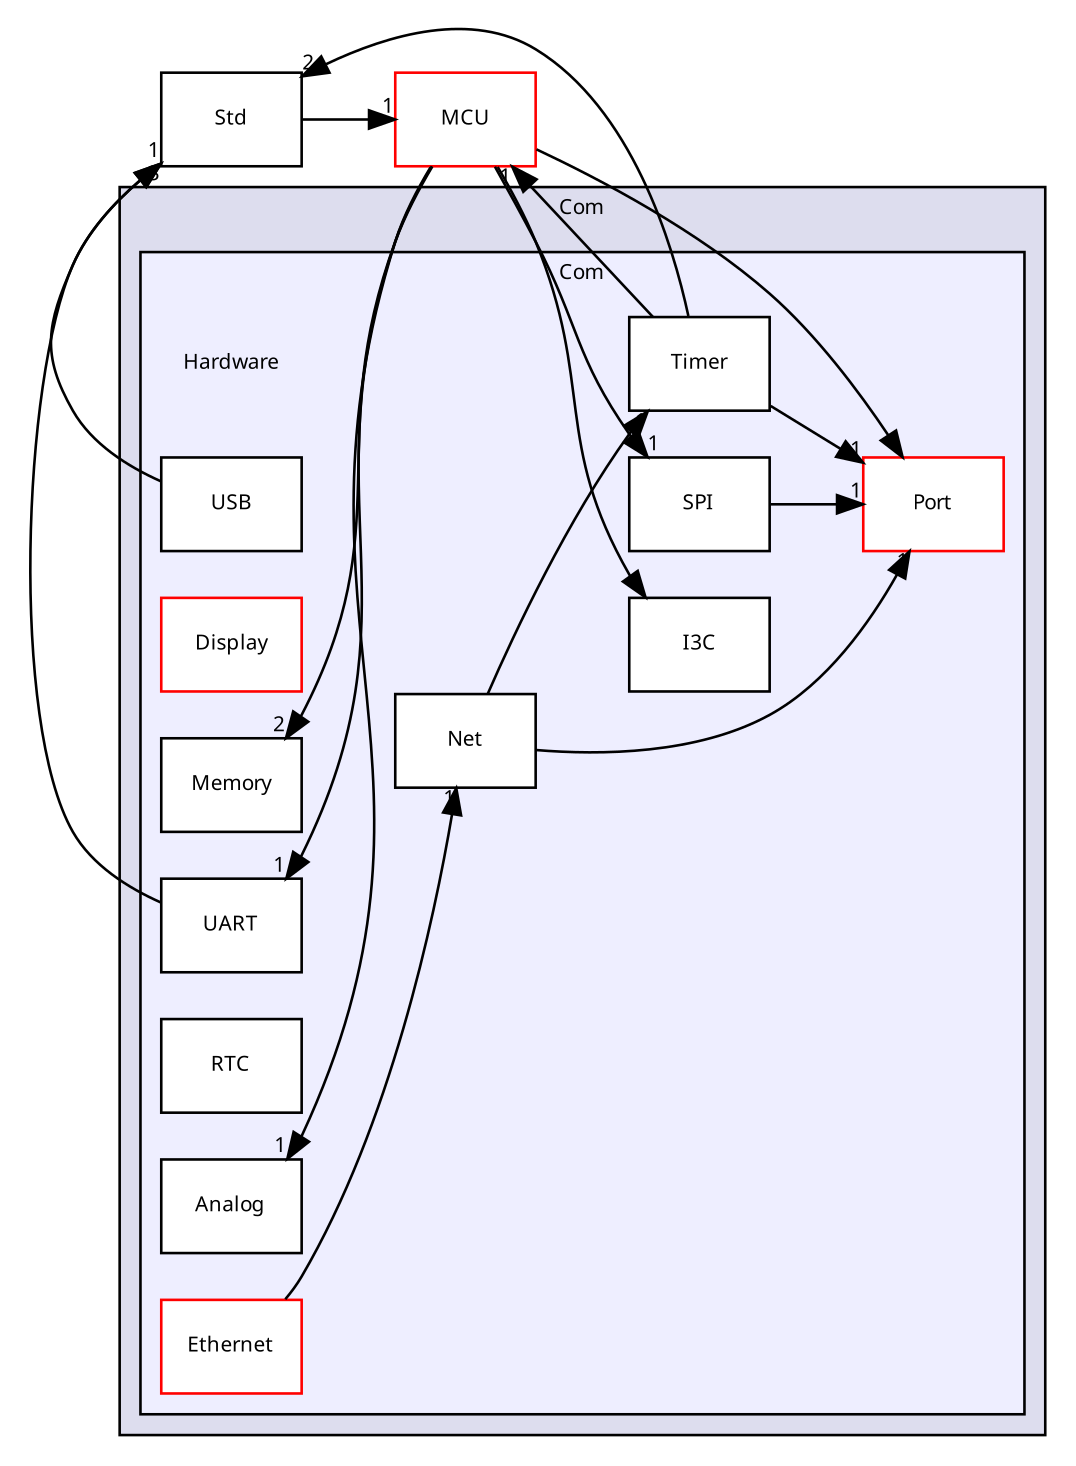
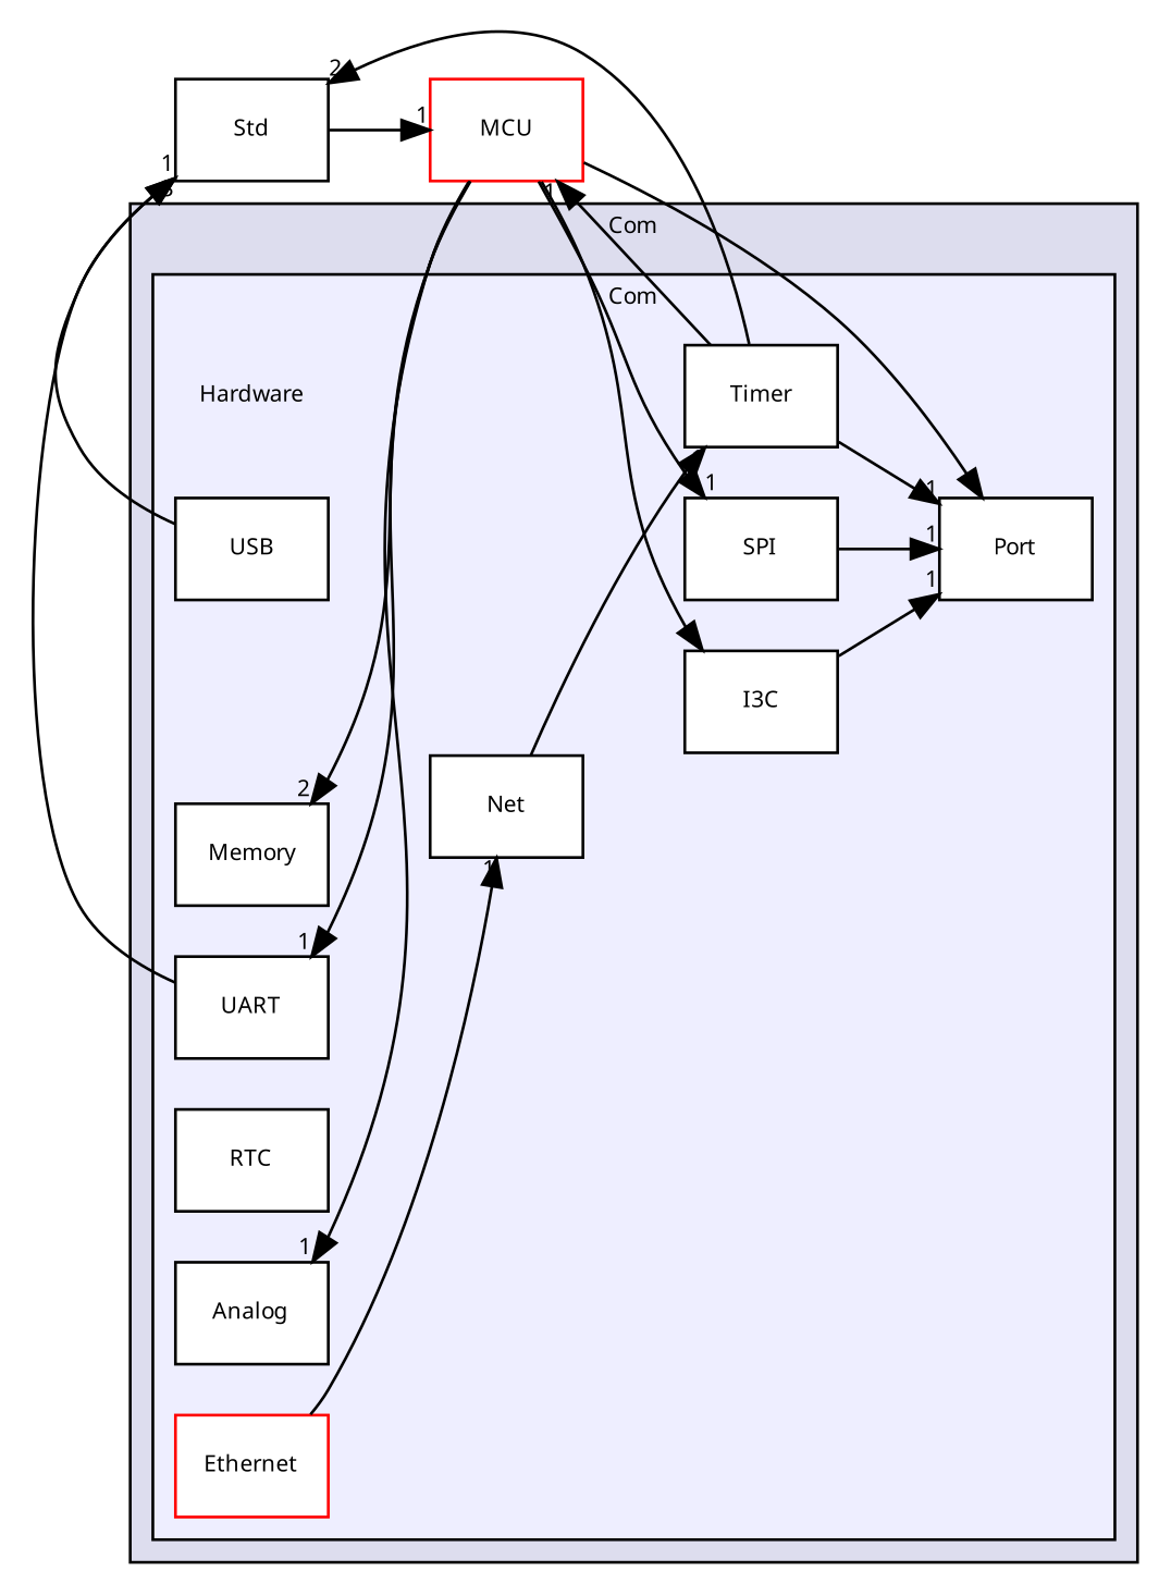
  digraph {
    compound=true
    rankdir=LR
    node [fontname=Sans fontsize=8 shape=box color=black fillcolor=white style=filled]
    edge [headlabel=1 labeldistance=1.5 labelfontname=Sans labelfontsize=8]
    n1 [label=Hardware shape=plaintext color="" fillcolor="" style=""]
    n2 [label=Analog]
-   n3 [color=red label=Display]
    n4 [color=red label=Ethernet]
    n5 [label=I3C]
    n6 [label=Memory]
    n7 [label=Net]
-   n8 [color=red label=Port]
+   n8 [label=Port]
    n9 [label=RTC]
    n10 [label=SPI]
    n11 [label=Timer]
    n12 [label=UART]
    n13 [label=USB]
    n14 [label=Std color="" fillcolor="" style=""]
    n15 [color=red label=MCU]
    subgraph cluster_1 {
      bgcolor="#ddddee"
      fontname=Sans
      fontsize=8
      label=Com
      pencolor=black
      subgraph cluster_2 {
        bgcolor="#eeeeff"
        fontname=Sans
        fontsize=8
        label=Com
        pencolor=black
        n1
        n2
-       n3
        n4
        n5
        n6
        n7
        n8
        n9
        n10
        n11
        n12
        n13
      }
    }
    n4 -> n7
-   n7 -> n8
+   n5 -> n8
    n7 -> n11
    n10 -> n8
    n11 -> n8
    n11 -> n14 [headlabel=2]
    n11 -> n15
    n12 -> n14
    n13 -> n14 [headlabel=3]
    n14 -> n15
    n15 -> n2
    n15 -> n5
    n15 -> n6 [headlabel=2]
    n15 -> n8
    n15 -> n10
    n15 -> n12
  }
